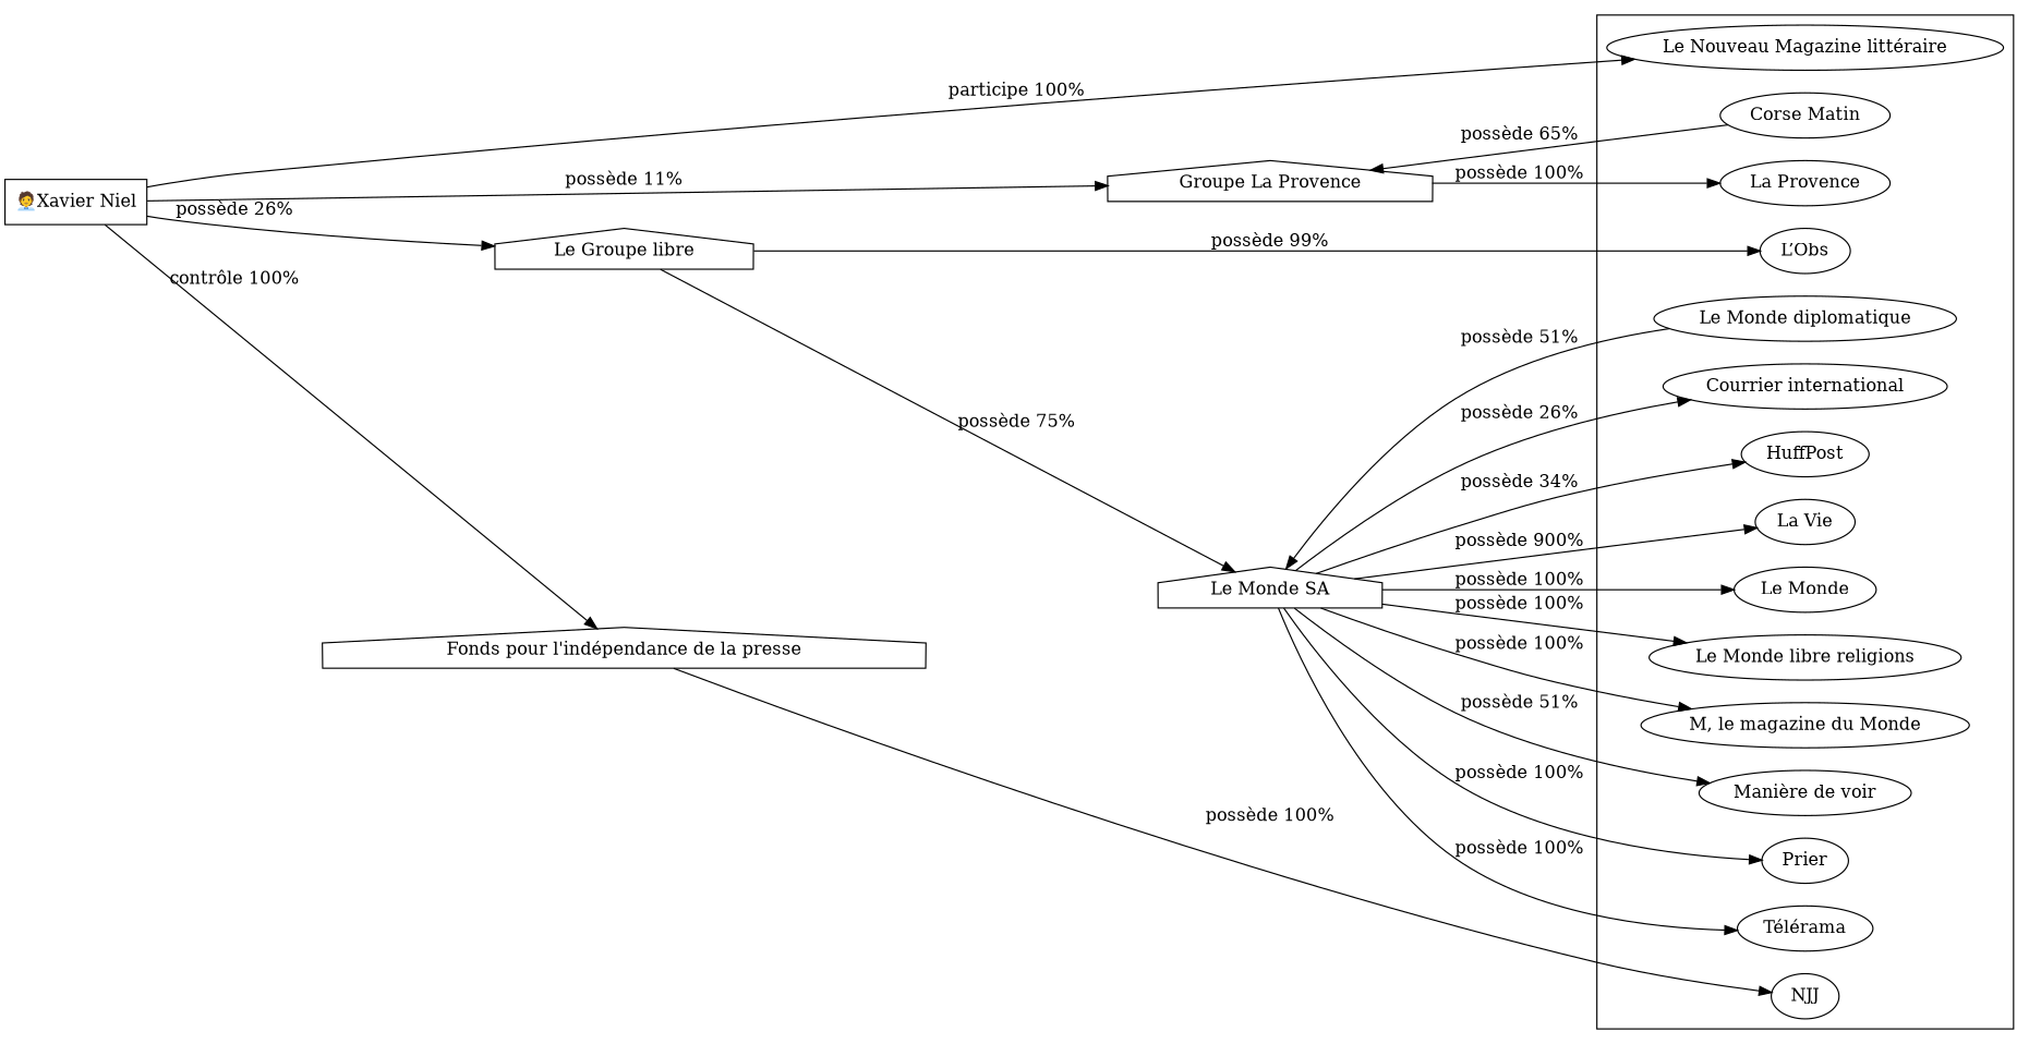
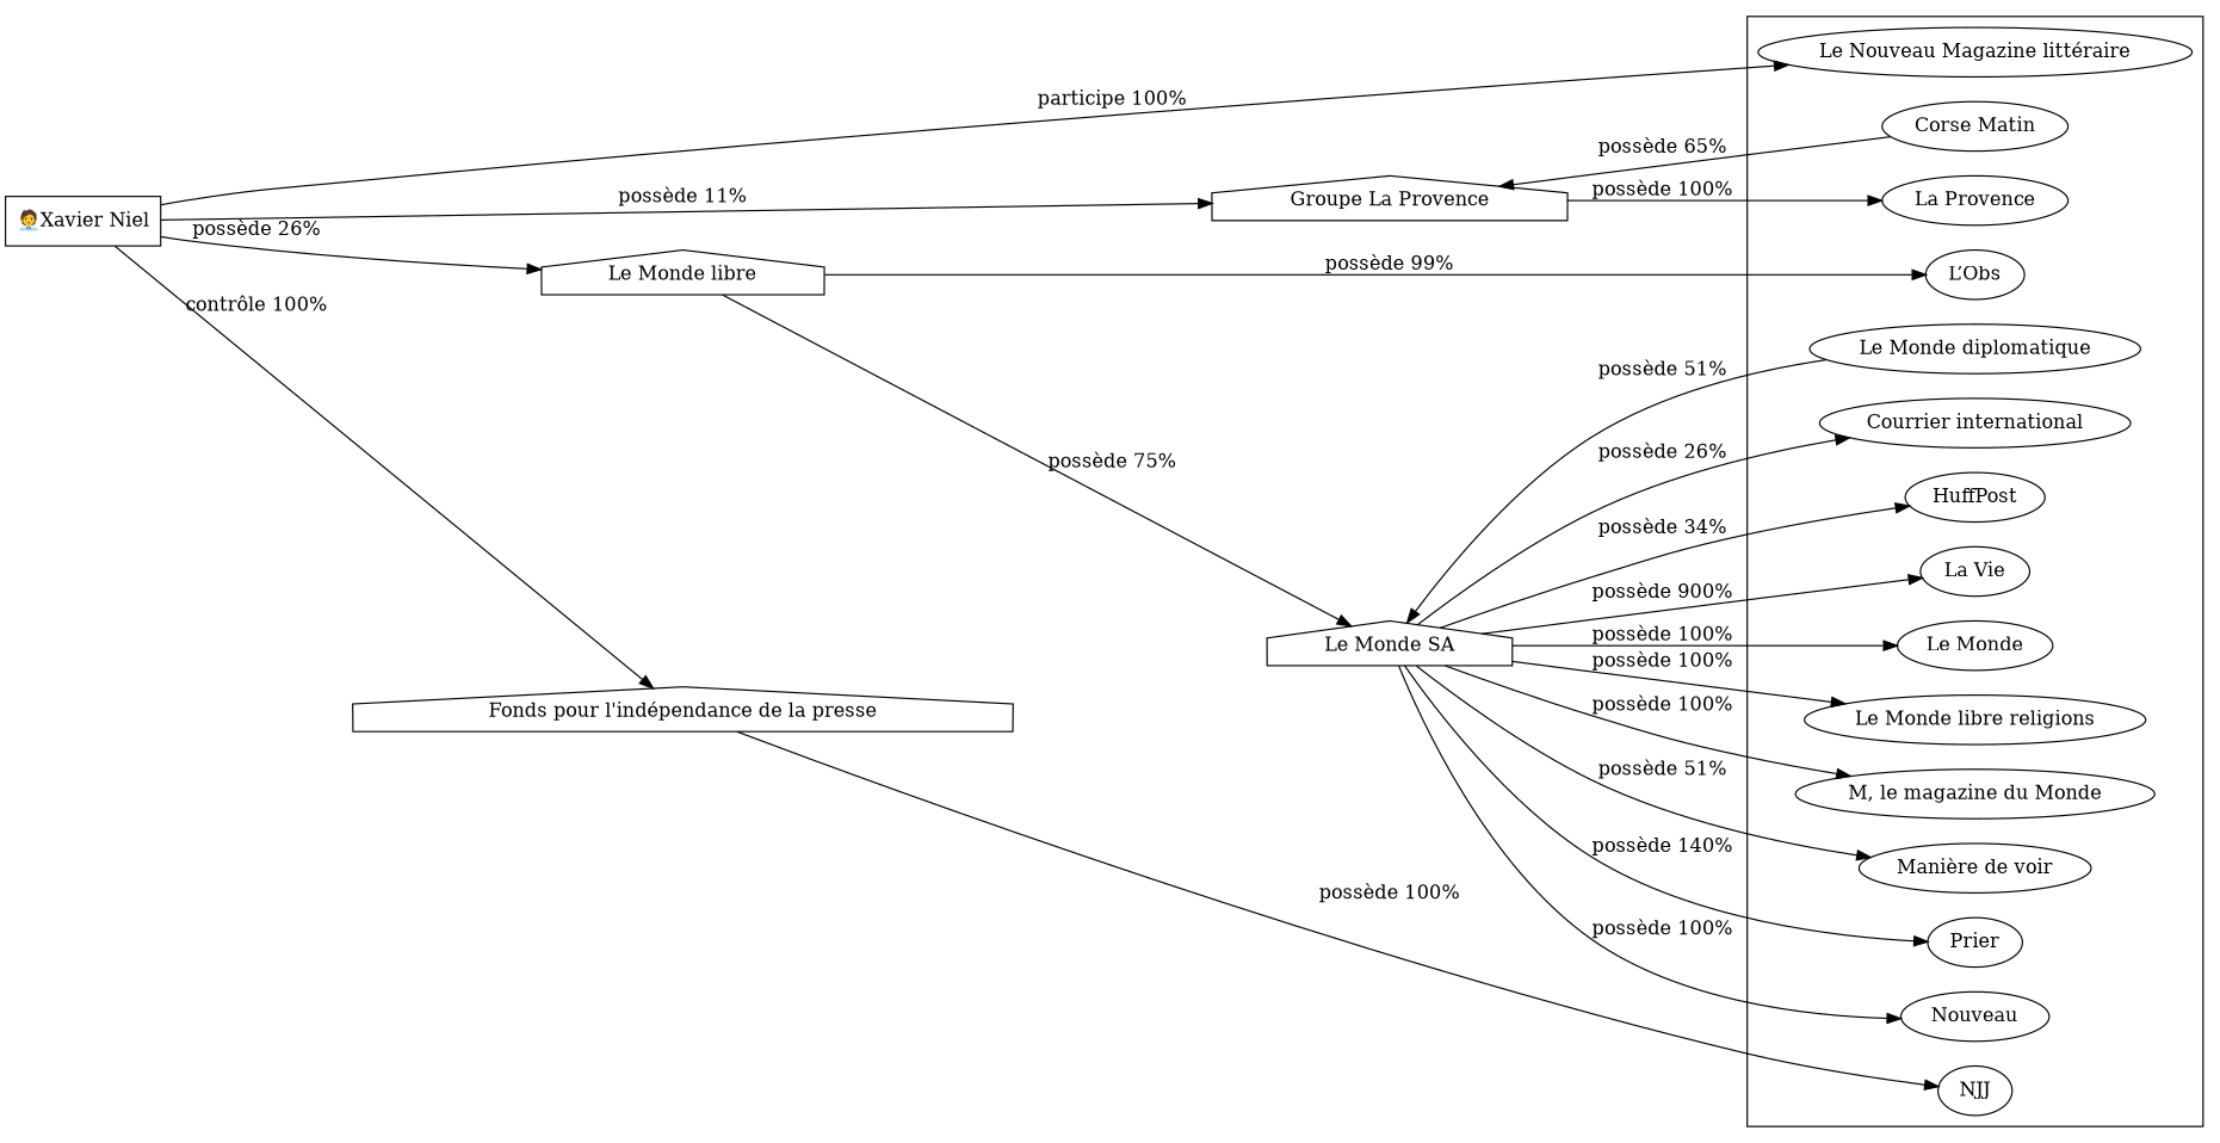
  digraph {
    rankdir=LR
    n1 [label="🧑‍💼Xavier Niel" shape=box]
    n2 [label="Corse Matin"]
    n3 [label="La Provence"]
    n4 [label="L’Obs"]
    n5 [label="Courrier international"]
    n6 [label=HuffPost]
    n7 [label="La Vie"]
    n8 [label="Le Monde"]
    n9 [label="Le Monde libre religions"]
    n10 [label="Le Monde diplomatique"]
    n11 [label="M, le magazine du Monde"]
    n12 [label="Manière de voir"]
    n13 [label=Prier]
-   n14 [label="Télérama"]
+   n14 [label=Nouveau]
    n15 [label="Le Nouveau Magazine littéraire"]
    n16 [label=NJJ]
    n17 [label="Groupe La Provence" shape=house]
-   n18 [label="Le Groupe libre" shape=house]
+   n18 [label="Le Monde libre" shape=house]
    n19 [label="Fonds pour l&#39;indépendance de la presse" shape=house]
    n20 [label="Le Monde SA" shape=house]
    subgraph sub_1 {
      n1
    }
    subgraph cluster_2 {
      n2
      n3
      n4
      n5
      n6
      n7
      n8
      n9
      n10
      n11
      n12
      n13
      n14
      n15
      n16
    }
    n1 -> n15 [label="participe 100%"]
    n1 -> n17 [label="possède 11%"]
    n1 -> n18 [label="possède 26%"]
    n1 -> n19 [label="contrôle 100%"]
    n2 -> n17 [label="possède 65%"]
    n10 -> n20 [label="possède 51%"]
    n17 -> n3 [label="possède 100%"]
    n18 -> n4 [label="possède 99%"]
    n18 -> n20 [label="possède 75%"]
    n19 -> n16 [label="possède 100%"]
    n20 -> n5 [label="possède 26%"]
    n20 -> n6 [label="possède 34%"]
    n20 -> n7 [label="possède 900%"]
    n20 -> n8 [label="possède 100%"]
    n20 -> n9 [label="possède 100%"]
    n20 -> n11 [label="possède 100%"]
    n20 -> n12 [label="possède 51%"]
-   n20 -> n13 [label="possède 100%"]
+   n20 -> n13 [label="possède 140%"]
    n20 -> n14 [label="possède 100%"]
  }
